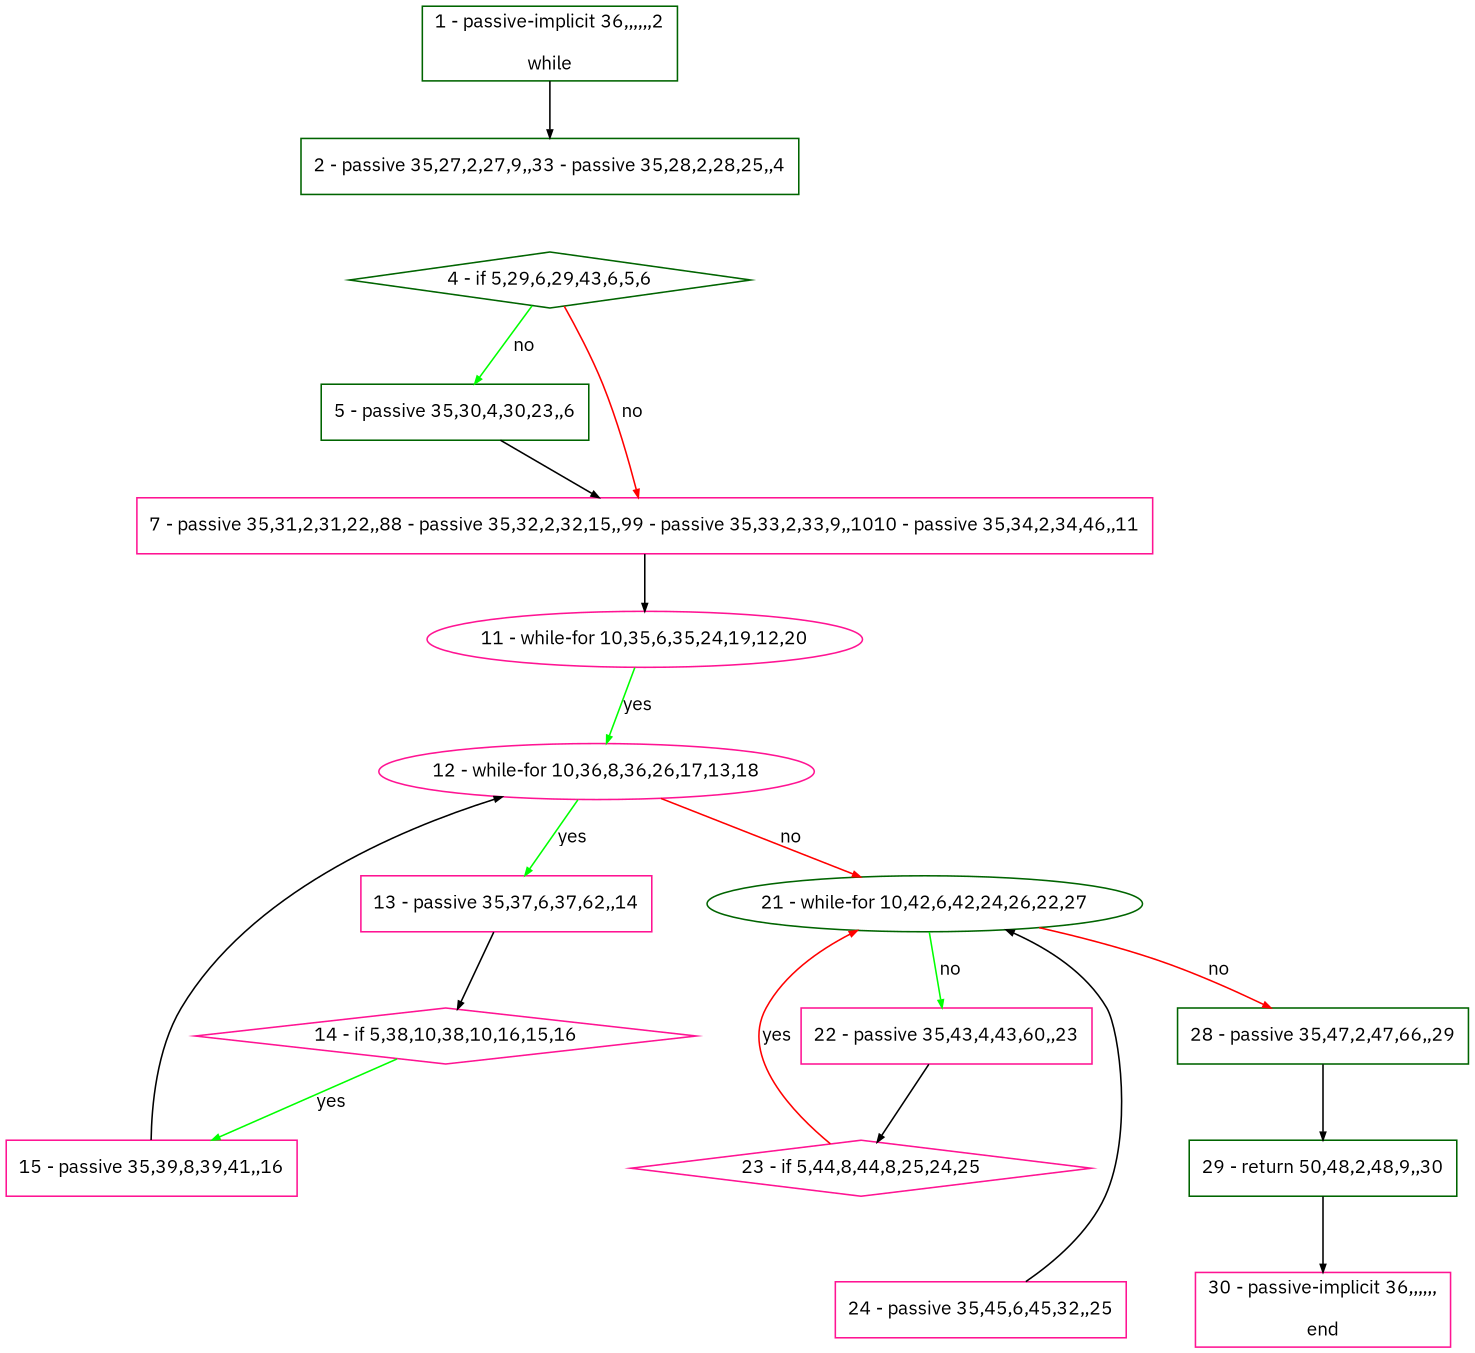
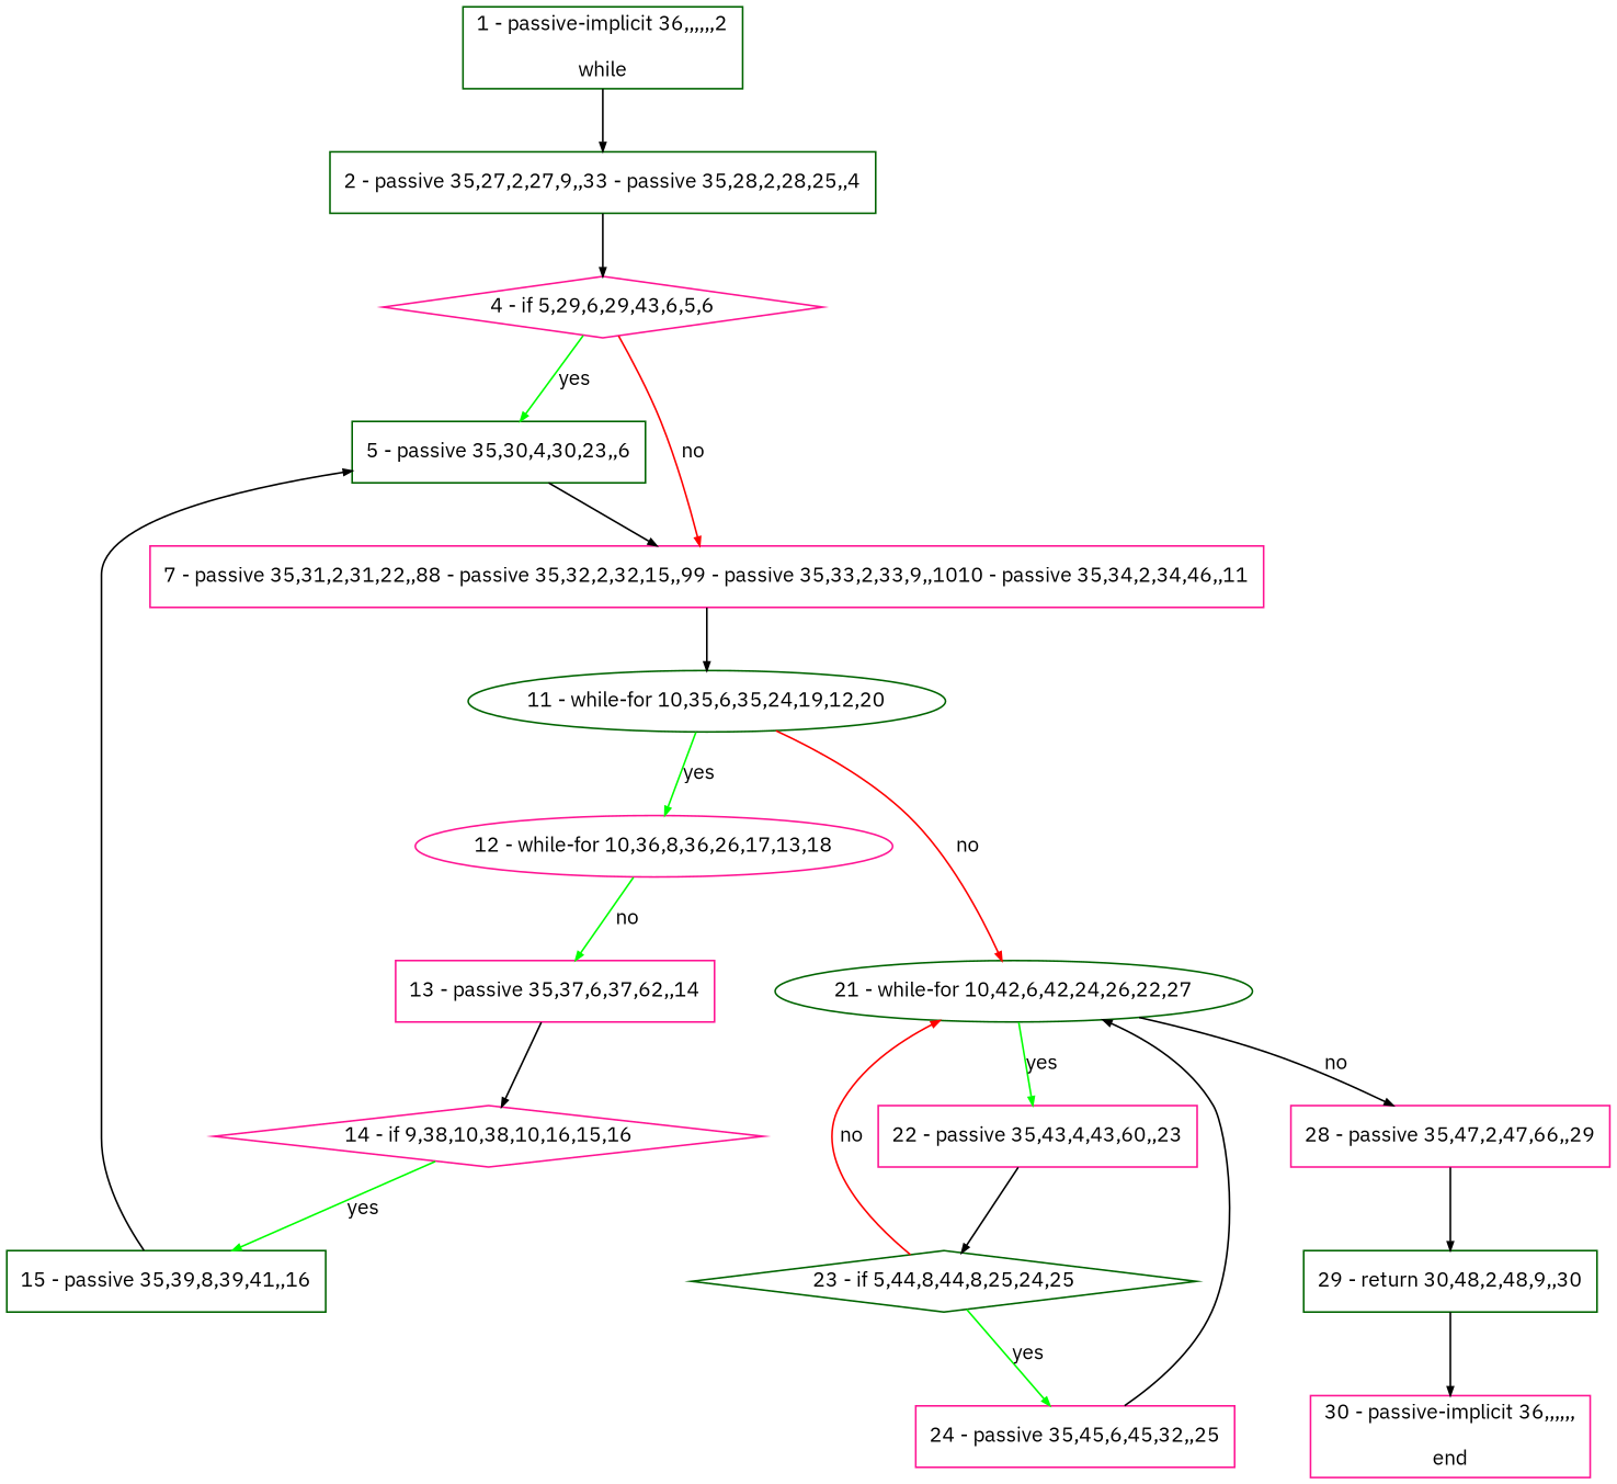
  digraph {
    bgcolor=white
    compound=true
    fillcolor="#FFFFCC"
    fontname="IBM Plex Sans"
    fontsize=12
    pack=true
    packmode=clust
    style="rounded,filled"
    node [color=deeppink compound=true fillcolor="#ffffff" fixedsize=false fontname="IBM Plex Sans" fontsize=12 node_initialized=no shape=box style=filled]
    edge [arrowhead=normal arrowsize=0.5 arrowtail=none color="#000000" compound=true dir=forward fontcolor=black fontname="IBM Plex Sans" fontsize=12]
    n1 [color=darkgreen label="2 - passive 35,27,2,27,9,,33 - passive 35,28,2,28,25,,4"]
-   n2 [color=darkgreen label="4 - if 5,29,6,29,43,6,5,6" shape=diamond]
+   n2 [label="4 - if 5,29,6,29,43,6,5,6" shape=diamond]
    n3 [color=darkgreen label="5 - passive 35,30,4,30,23,,6"]
    n4 [label="7 - passive 35,31,2,31,22,,88 - passive 35,32,2,32,15,,99 - passive 35,33,2,33,9,,1010 - passive 35,34,2,34,46,,11"]
    n5 [color=darkgreen label="1 - passive-implicit 36,,,,,,2\n\nwhile"]
-   n6 [label="11 - while-for 10,35,6,35,24,19,12,20" shape=oval]
+   n6 [color=darkgreen label="11 - while-for 10,35,6,35,24,19,12,20" shape=oval]
    n7 [label="12 - while-for 10,36,8,36,26,17,13,18" shape=oval]
    n8 [color=darkgreen label="21 - while-for 10,42,6,42,24,26,22,27" shape=oval]
    n9 [label="13 - passive 35,37,6,37,62,,14"]
    n10 [label="22 - passive 35,43,4,43,60,,23"]
-   n11 [color=darkgreen label="28 - passive 35,47,2,47,66,,29"]
-   n12 [label="14 - if 5,38,10,38,10,16,15,16" shape=diamond]
-   n13 [label="23 - if 5,44,8,44,8,25,24,25" shape=diamond]
-   n14 [color=darkgreen label="29 - return 50,48,2,48,9,,30"]
-   n15 [label="15 - passive 35,39,8,39,41,,16"]
+   n11 [label="28 - passive 35,47,2,47,66,,29"]
+   n12 [label="14 - if 9,38,10,38,10,16,15,16" shape=diamond]
+   n13 [color=darkgreen label="23 - if 5,44,8,44,8,25,24,25" shape=diamond]
+   n14 [color=darkgreen label="29 - return 30,48,2,48,9,,30"]
+   n15 [color=darkgreen label="15 - passive 35,39,8,39,41,,16"]
    n16 [label="24 - passive 35,45,6,45,32,,25"]
    n17 [label="30 - passive-implicit 36,,,,,,\n\nend"]
-   n2 -> n3 [color="#00ff00" label=no]
+   n1 -> n2
+   n2 -> n3 [color="#00ff00" label=yes]
    n2 -> n4 [color="#ff0000" label=no]
    n3 -> n4
    n4 -> n6
    n5 -> n1
    n6 -> n7 [color="#00ff00" label=yes]
-   n7 -> n8 [color="#ff0000" label=no]
-   n7 -> n9 [color="#00ff00" label=yes]
-   n8 -> n10 [color="#00ff00" label=no]
-   n8 -> n11 [color="#ff0000" label=no]
+   n6 -> n8 [color="#ff0000" label=no]
+   n7 -> n9 [color="#00ff00" label=no]
+   n8 -> n10 [color="#00ff00" label=yes]
+   n8 -> n11 [label=no]
    n9 -> n12
    n10 -> n13
    n11 -> n14
    n12 -> n15 [color="#00ff00" label=yes]
-   n13 -> n8 [color="#ff0000" label=yes]
+   n13 -> n8 [color="#ff0000" label=no]
+   n13 -> n16 [color="#00ff00" label=yes]
    n14 -> n17
-   n15 -> n7
+   n15 -> n3
    n16 -> n8
  }
